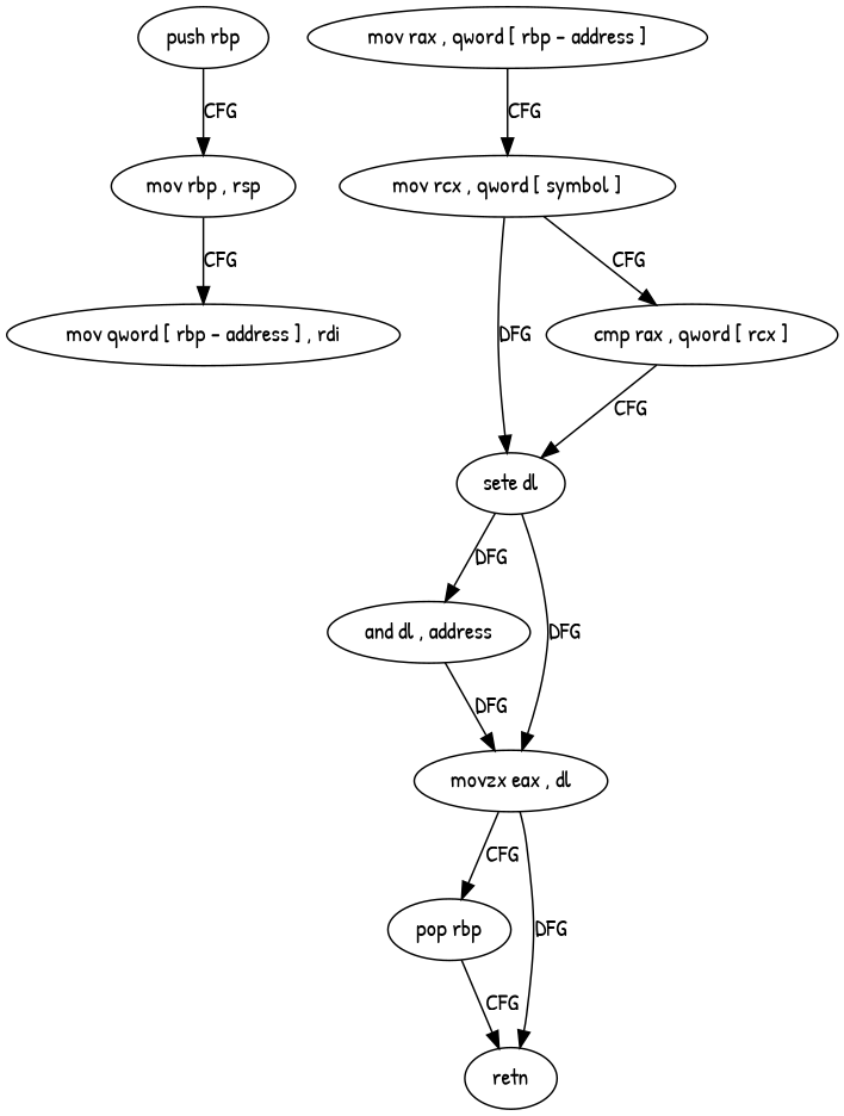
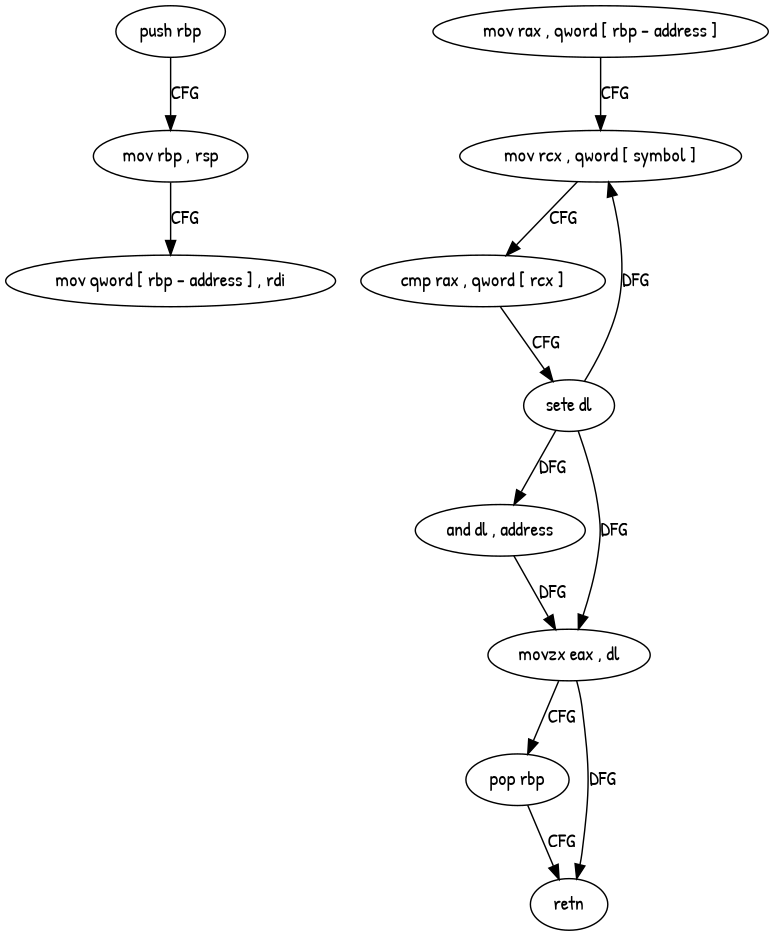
  digraph {
    fontname="Patrick Hand"
    node [fontname="Patrick Hand"]
    edge [fontname="Patrick Hand"]
    n1 [label="push rbp"]
    n2 [label="mov rbp , rsp"]
    n3 [label="mov qword [ rbp - address ] , rdi"]
    n4 [label="mov rax , qword [ rbp - address ]"]
    n5 [label="mov rcx , qword [ symbol ]"]
    n6 [label="sete dl"]
    n7 [label="cmp rax , qword [ rcx ]"]
    n8 [label="and dl , address"]
    n9 [label="movzx eax , dl"]
    n10 [label="pop rbp"]
    n11 [label=retn]
    n1 -> n2 [label=CFG]
    n2 -> n3 [label=CFG]
    n4 -> n5 [label=CFG]
-   n5 -> n6 [label=DFG]
+   n6 -> n5 [label=DFG]
    n5 -> n7 [label=CFG]
    n6 -> n8 [label=DFG]
    n6 -> n9 [label=DFG]
    n7 -> n6 [label=CFG]
    n8 -> n9 [label=DFG]
    n9 -> n10 [label=CFG]
    n9 -> n11 [label=DFG]
    n10 -> n11 [label=CFG]
  }
